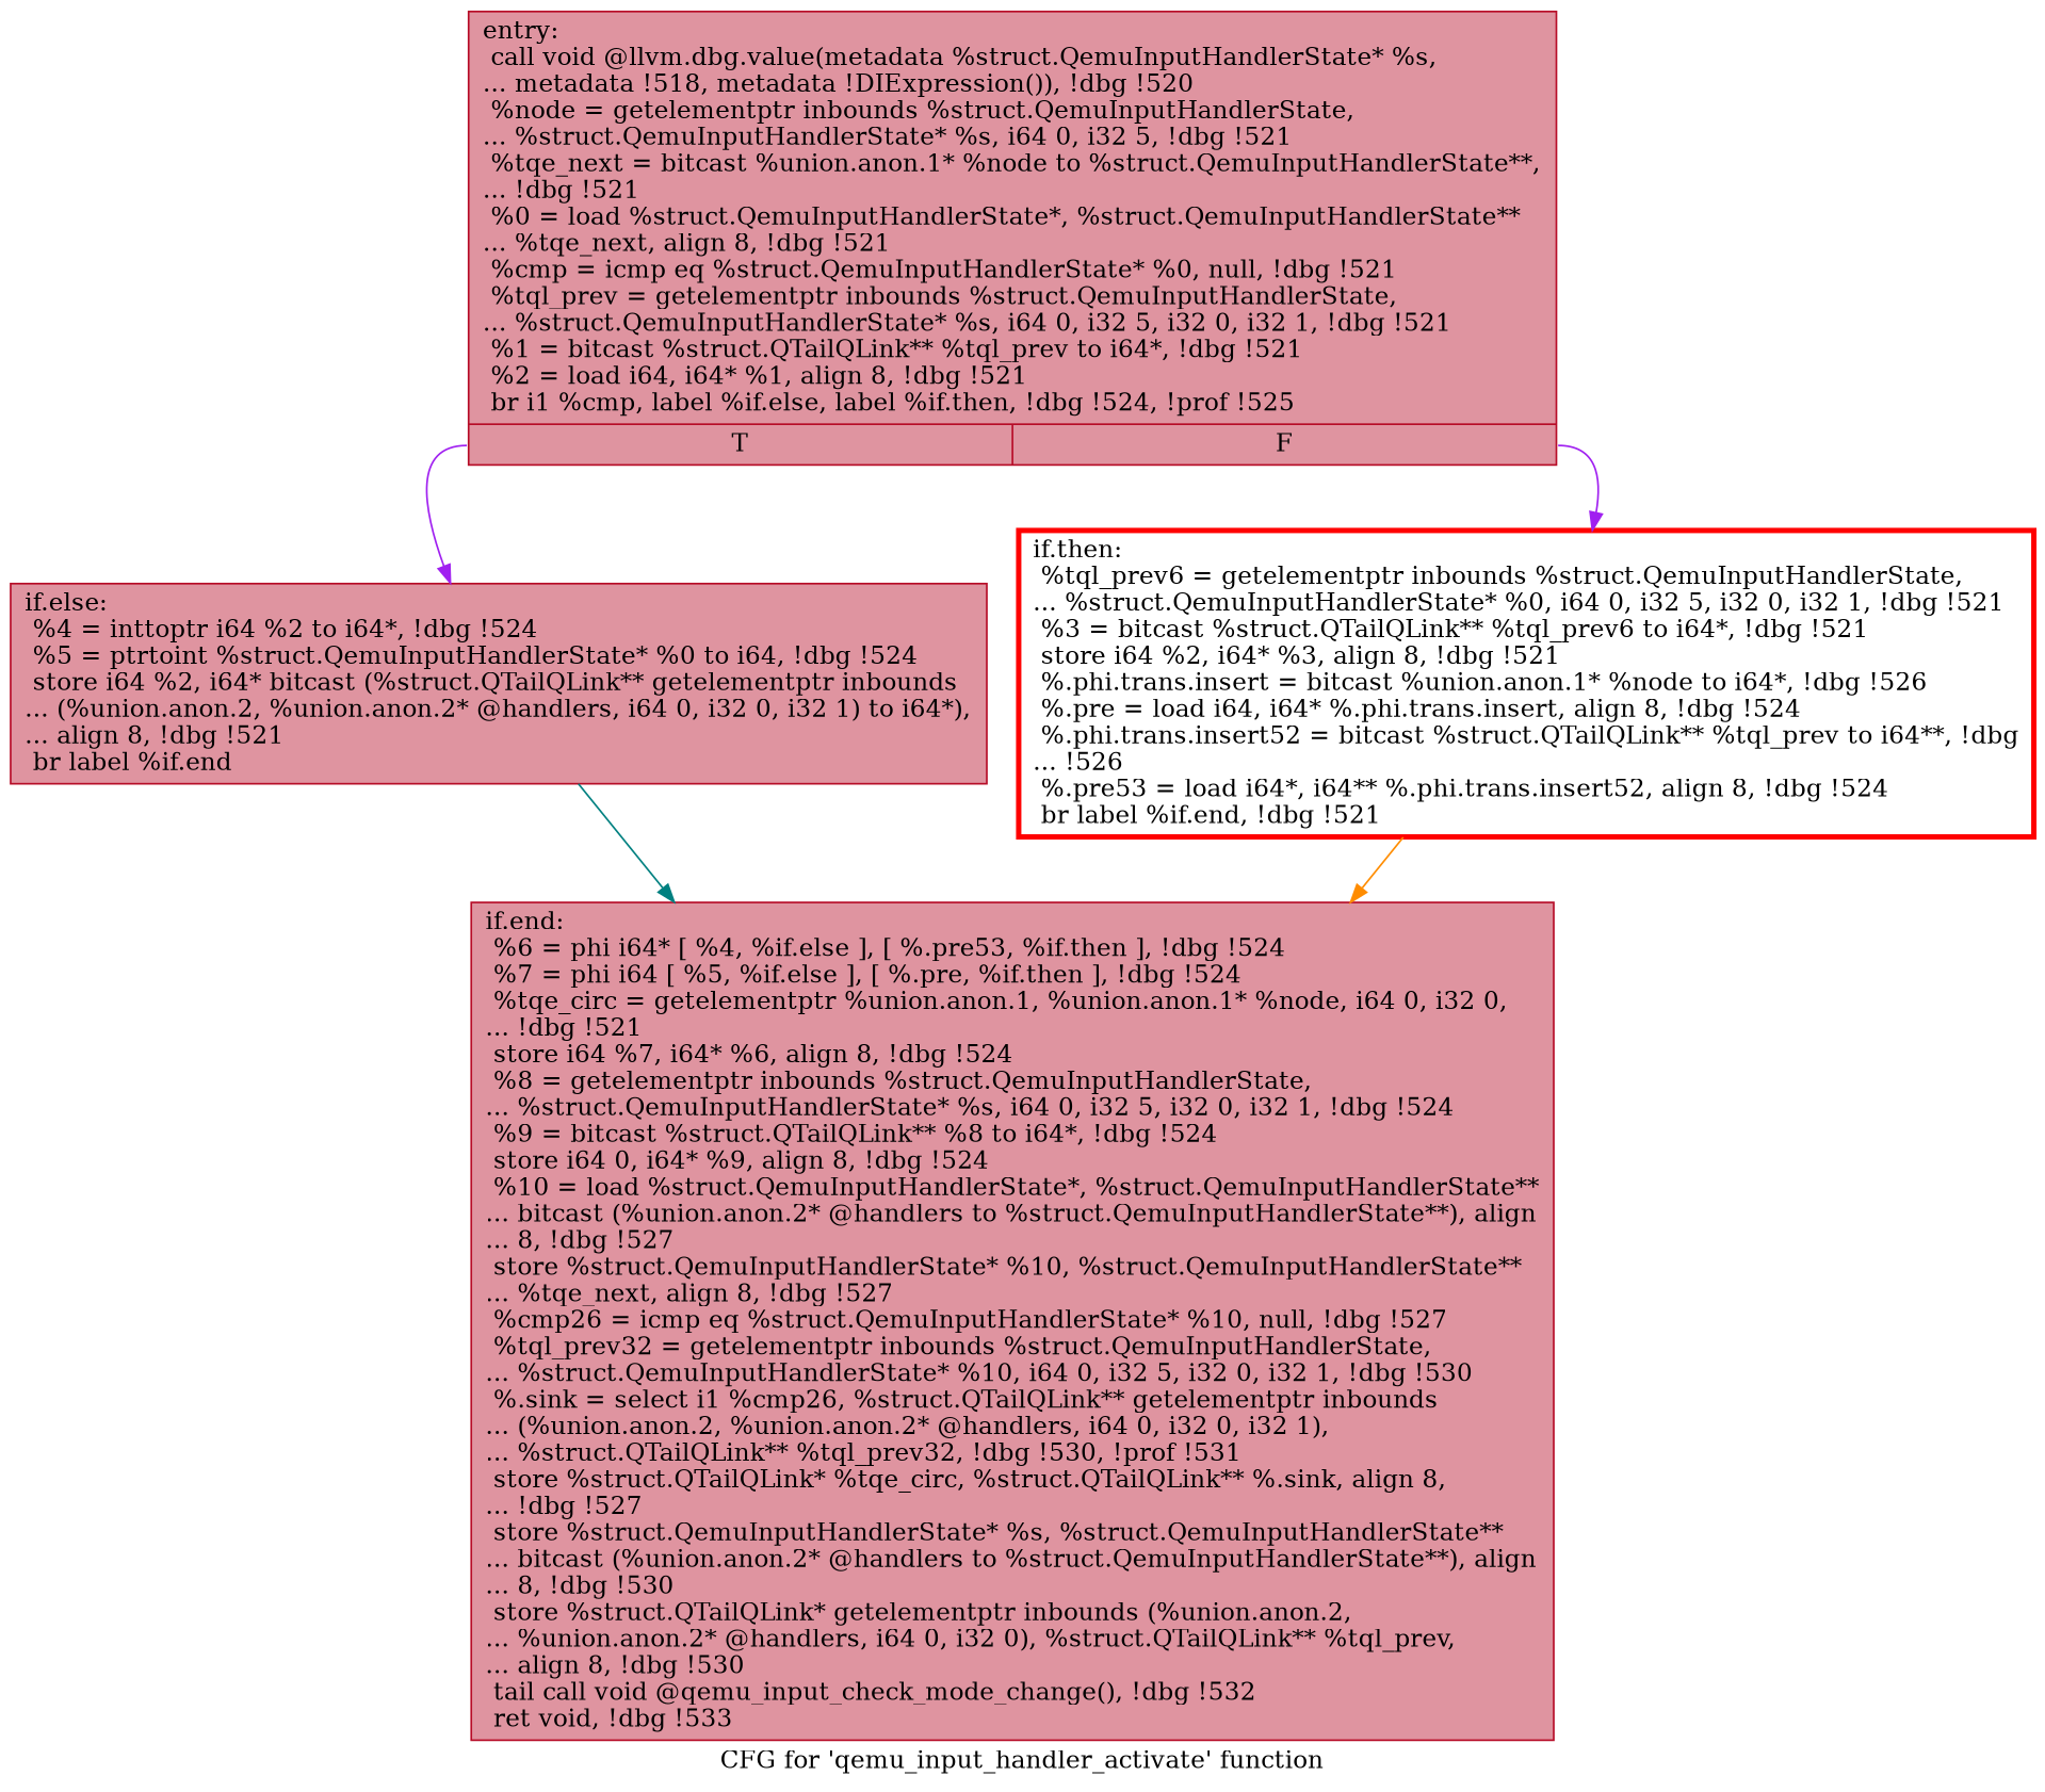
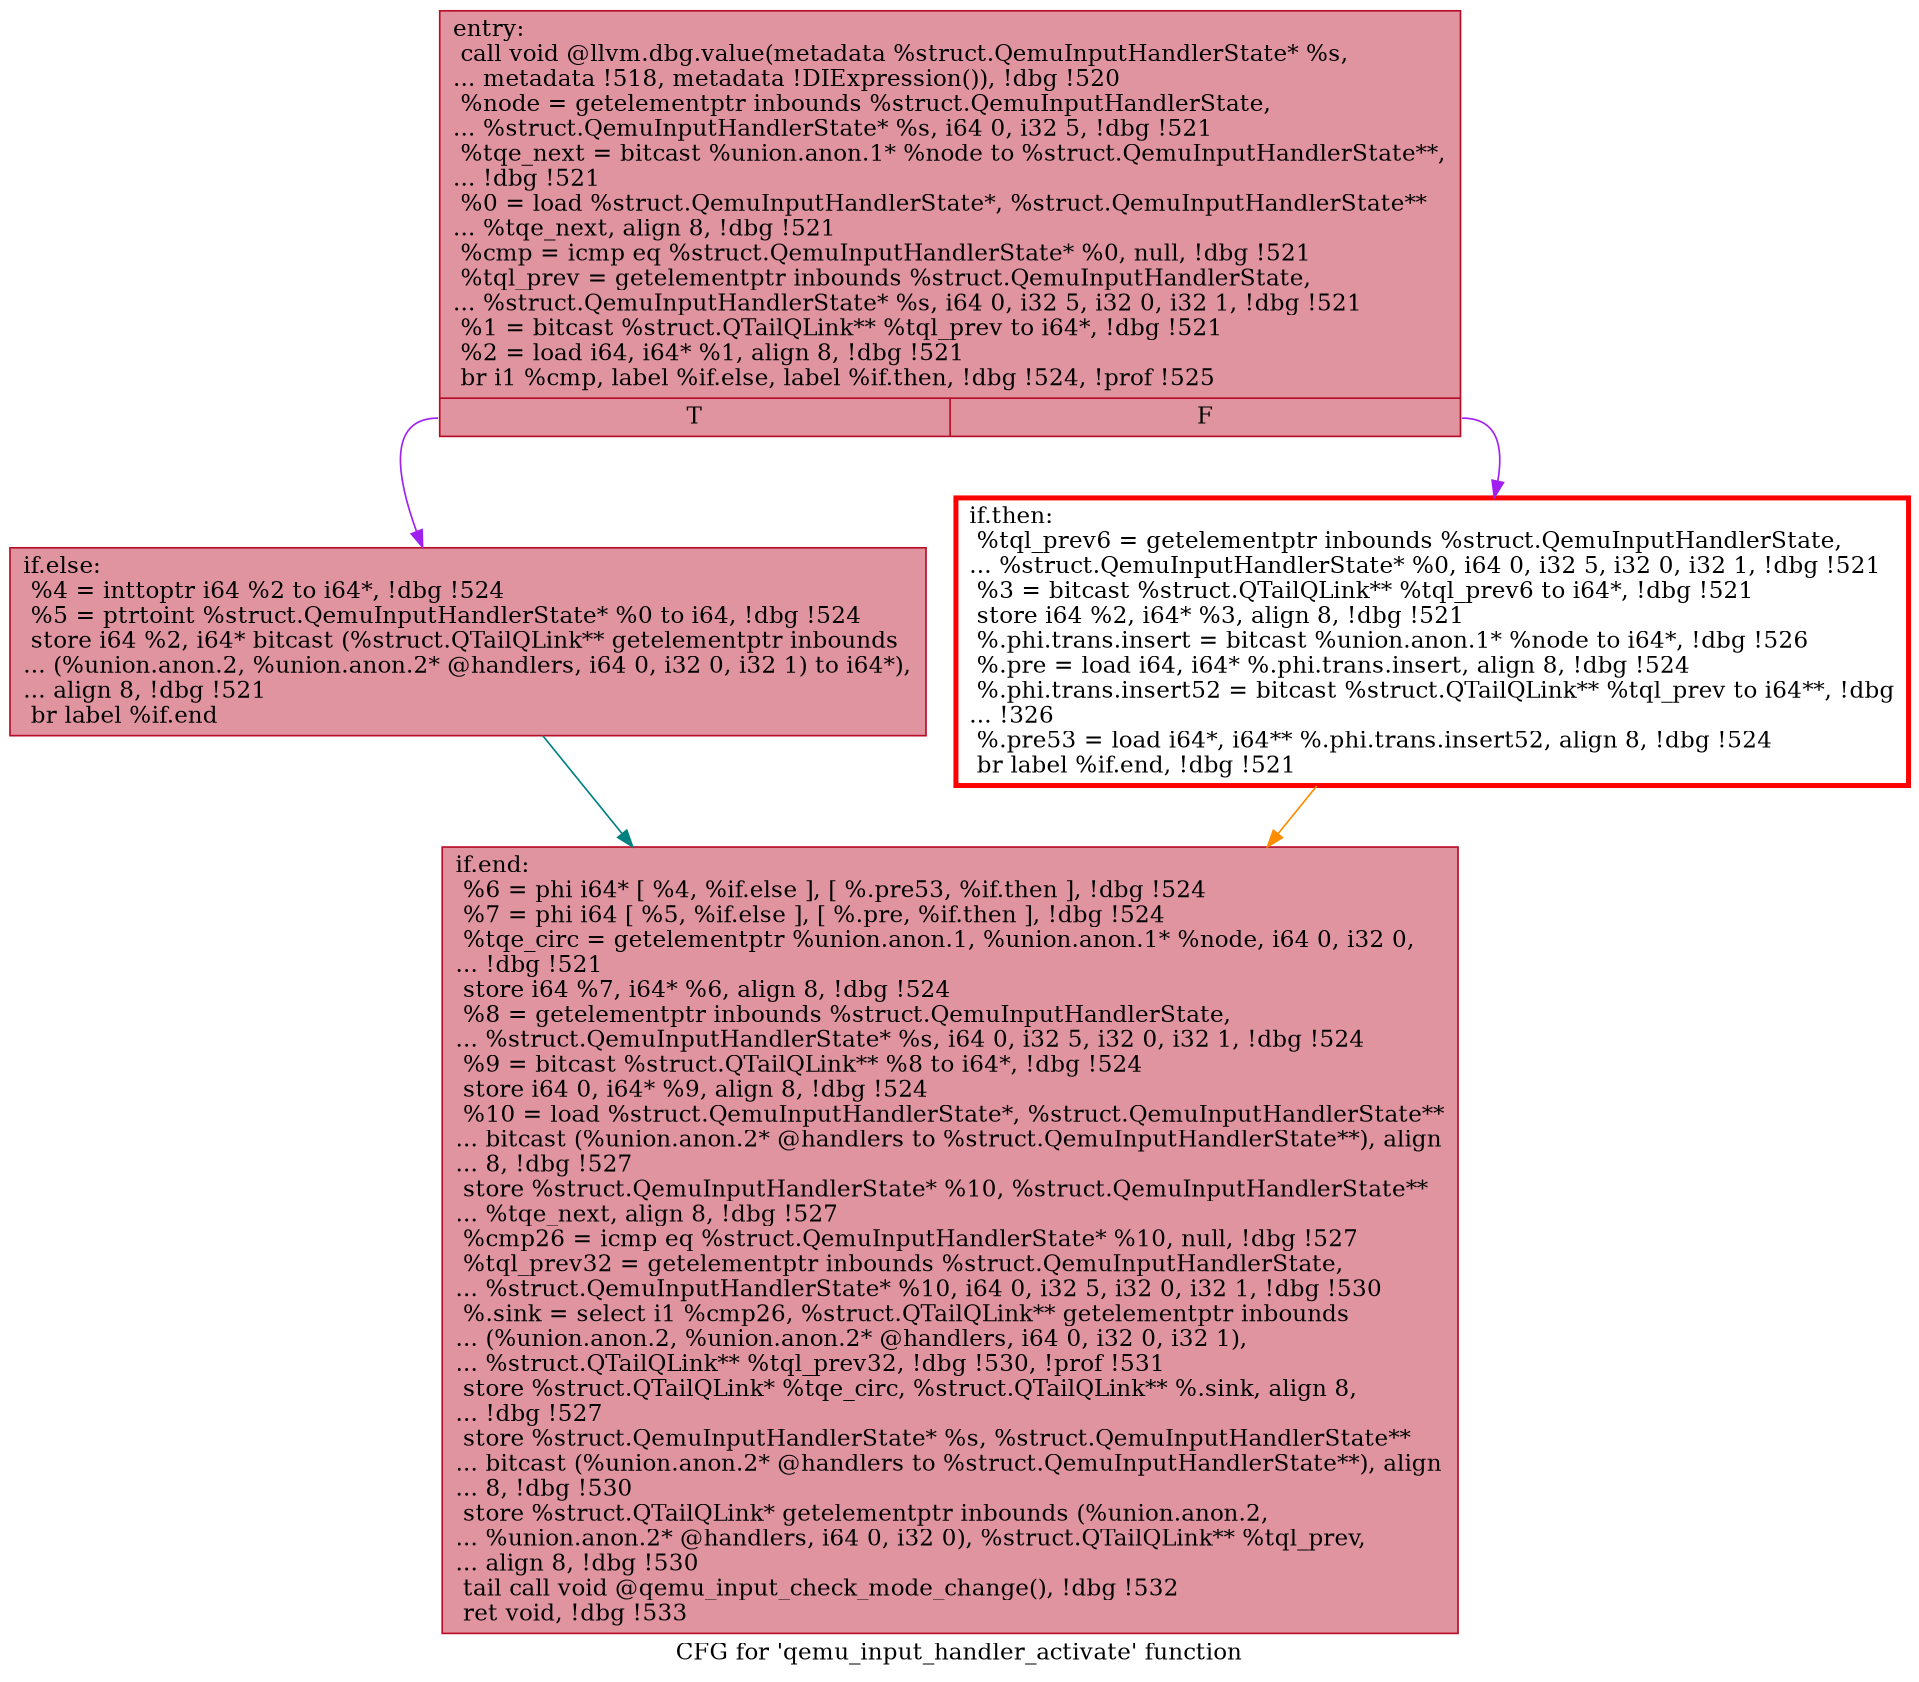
  digraph {
    label="CFG for 'qemu_input_handler_activate' function"
    node [color="#b70d28ff" fillcolor="#b70d2870" shape=record style=filled]
    edge [color=purple]
    n1 [label="{entry:\l  call void @llvm.dbg.value(metadata %struct.QemuInputHandlerState* %s,\l... metadata !518, metadata !DIExpression()), !dbg !520\l  %node = getelementptr inbounds %struct.QemuInputHandlerState,\l... %struct.QemuInputHandlerState* %s, i64 0, i32 5, !dbg !521\l  %tqe_next = bitcast %union.anon.1* %node to %struct.QemuInputHandlerState**,\l... !dbg !521\l  %0 = load %struct.QemuInputHandlerState*, %struct.QemuInputHandlerState**\l... %tqe_next, align 8, !dbg !521\l  %cmp = icmp eq %struct.QemuInputHandlerState* %0, null, !dbg !521\l  %tql_prev = getelementptr inbounds %struct.QemuInputHandlerState,\l... %struct.QemuInputHandlerState* %s, i64 0, i32 5, i32 0, i32 1, !dbg !521\l  %1 = bitcast %struct.QTailQLink** %tql_prev to i64*, !dbg !521\l  %2 = load i64, i64* %1, align 8, !dbg !521\l  br i1 %cmp, label %if.else, label %if.then, !dbg !524, !prof !525\l|{<s0>T|<s1>F}}"]
    n2 [label="{if.else:                                          \l  %4 = inttoptr i64 %2 to i64*, !dbg !524\l  %5 = ptrtoint %struct.QemuInputHandlerState* %0 to i64, !dbg !524\l  store i64 %2, i64* bitcast (%struct.QTailQLink** getelementptr inbounds\l... (%union.anon.2, %union.anon.2* @handlers, i64 0, i32 0, i32 1) to i64*),\l... align 8, !dbg !521\l  br label %if.end\l}"]
-   n3 [color=red label="{if.then:                                          \l  %tql_prev6 = getelementptr inbounds %struct.QemuInputHandlerState,\l... %struct.QemuInputHandlerState* %0, i64 0, i32 5, i32 0, i32 1, !dbg !521\l  %3 = bitcast %struct.QTailQLink** %tql_prev6 to i64*, !dbg !521\l  store i64 %2, i64* %3, align 8, !dbg !521\l  %.phi.trans.insert = bitcast %union.anon.1* %node to i64*, !dbg !526\l  %.pre = load i64, i64* %.phi.trans.insert, align 8, !dbg !524\l  %.phi.trans.insert52 = bitcast %struct.QTailQLink** %tql_prev to i64**, !dbg\l... !526\l  %.pre53 = load i64*, i64** %.phi.trans.insert52, align 8, !dbg !524\l  br label %if.end, !dbg !521\l}" penwidth=3.0 fillcolor="" style=""]
+   n3 [color=red label="{if.then:                                          \l  %tql_prev6 = getelementptr inbounds %struct.QemuInputHandlerState,\l... %struct.QemuInputHandlerState* %0, i64 0, i32 5, i32 0, i32 1, !dbg !521\l  %3 = bitcast %struct.QTailQLink** %tql_prev6 to i64*, !dbg !521\l  store i64 %2, i64* %3, align 8, !dbg !521\l  %.phi.trans.insert = bitcast %union.anon.1* %node to i64*, !dbg !526\l  %.pre = load i64, i64* %.phi.trans.insert, align 8, !dbg !524\l  %.phi.trans.insert52 = bitcast %struct.QTailQLink** %tql_prev to i64**, !dbg\l... !326\l  %.pre53 = load i64*, i64** %.phi.trans.insert52, align 8, !dbg !524\l  br label %if.end, !dbg !521\l}" penwidth=3.0 fillcolor="" style=""]
    n4 [label="{if.end:                                           \l  %6 = phi i64* [ %4, %if.else ], [ %.pre53, %if.then ], !dbg !524\l  %7 = phi i64 [ %5, %if.else ], [ %.pre, %if.then ], !dbg !524\l  %tqe_circ = getelementptr %union.anon.1, %union.anon.1* %node, i64 0, i32 0,\l... !dbg !521\l  store i64 %7, i64* %6, align 8, !dbg !524\l  %8 = getelementptr inbounds %struct.QemuInputHandlerState,\l... %struct.QemuInputHandlerState* %s, i64 0, i32 5, i32 0, i32 1, !dbg !524\l  %9 = bitcast %struct.QTailQLink** %8 to i64*, !dbg !524\l  store i64 0, i64* %9, align 8, !dbg !524\l  %10 = load %struct.QemuInputHandlerState*, %struct.QemuInputHandlerState**\l... bitcast (%union.anon.2* @handlers to %struct.QemuInputHandlerState**), align\l... 8, !dbg !527\l  store %struct.QemuInputHandlerState* %10, %struct.QemuInputHandlerState**\l... %tqe_next, align 8, !dbg !527\l  %cmp26 = icmp eq %struct.QemuInputHandlerState* %10, null, !dbg !527\l  %tql_prev32 = getelementptr inbounds %struct.QemuInputHandlerState,\l... %struct.QemuInputHandlerState* %10, i64 0, i32 5, i32 0, i32 1, !dbg !530\l  %.sink = select i1 %cmp26, %struct.QTailQLink** getelementptr inbounds\l... (%union.anon.2, %union.anon.2* @handlers, i64 0, i32 0, i32 1),\l... %struct.QTailQLink** %tql_prev32, !dbg !530, !prof !531\l  store %struct.QTailQLink* %tqe_circ, %struct.QTailQLink** %.sink, align 8,\l... !dbg !527\l  store %struct.QemuInputHandlerState* %s, %struct.QemuInputHandlerState**\l... bitcast (%union.anon.2* @handlers to %struct.QemuInputHandlerState**), align\l... 8, !dbg !530\l  store %struct.QTailQLink* getelementptr inbounds (%union.anon.2,\l... %union.anon.2* @handlers, i64 0, i32 0), %struct.QTailQLink** %tql_prev,\l... align 8, !dbg !530\l  tail call void @qemu_input_check_mode_change(), !dbg !532\l  ret void, !dbg !533\l}"]
    n1 -> n2 [tailport=s0]
    n1 -> n3 [tailport=s1]
    n2 -> n4 [color=teal]
    n3 -> n4 [color=darkorange]
  }
